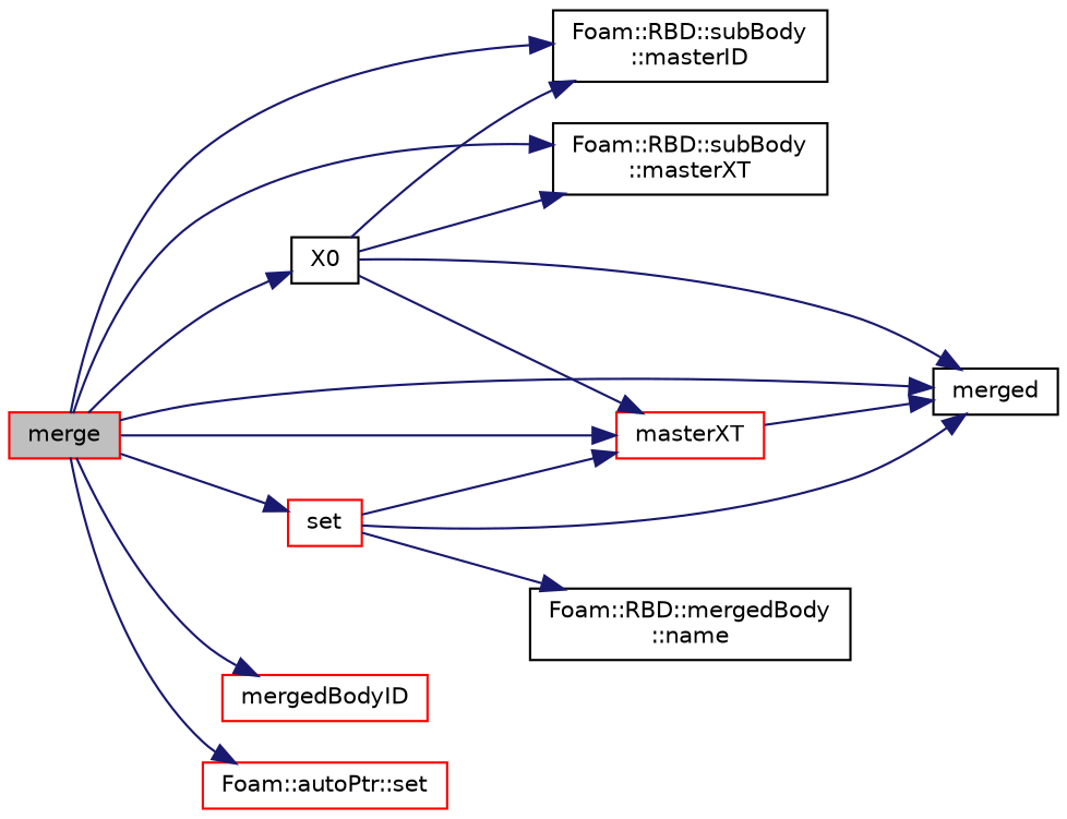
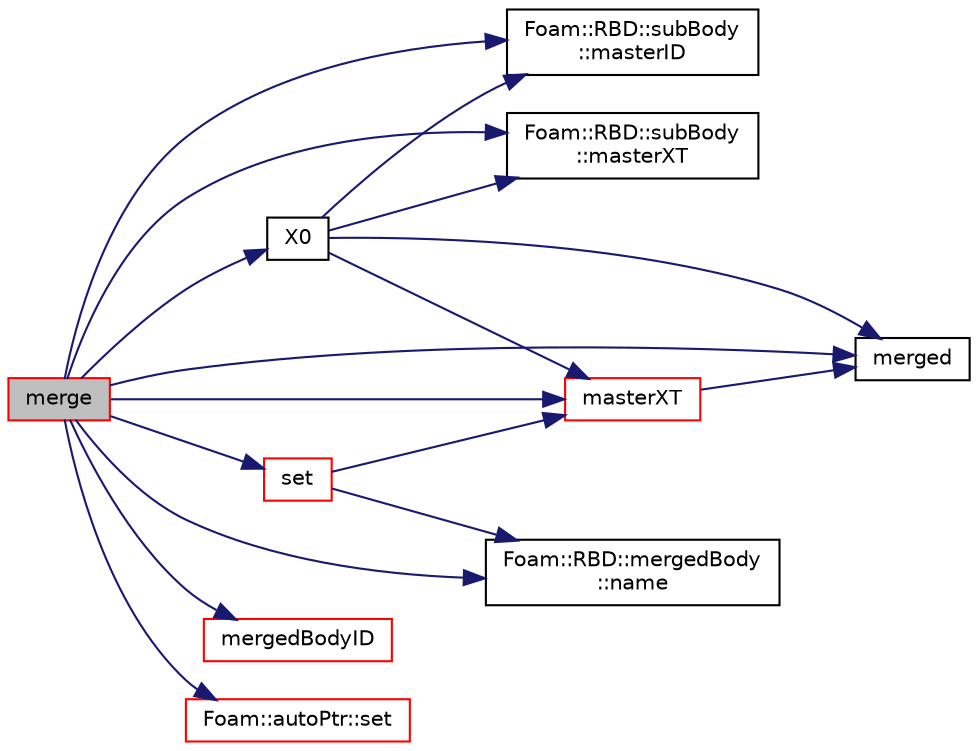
  digraph {
    rankdir=LR
    node [color=red fontname=Helvetica fontsize=10 shape=record]
    edge [color=midnightblue fontname=Helvetica fontsize=10 labelfontname=Helvetica labelfontsize=10 style=solid]
    n1 [fillcolor=grey75 fontcolor=black height=0.2 label=merge style=filled width=0.4]
    n2 [color=black height=0.2 label="Foam::RBD::subBody\l::masterID" width=0.4]
    n3 [color=black height=0.2 label="Foam::RBD::subBody\l::masterXT" width=0.4]
    n4 [color=black height=0.2 label=merged width=0.4]
    n5 [height=0.2 label=masterXT width=0.4]
    n6 [height=0.2 label=mergedBodyID width=0.4]
    n7 [color=black height=0.2 label="Foam::RBD::mergedBody\l::name" width=0.4]
    n8 [height=0.2 label=set width=0.4]
    n9 [height=0.2 label="Foam::autoPtr::set" width=0.4]
    n10 [color=black height=0.2 label=X0 width=0.4]
    n1 -> n2
    n1 -> n3
    n1 -> n4
    n1 -> n5
    n1 -> n6
+   n1 -> n7
    n1 -> n8
    n1 -> n9
    n1 -> n10
    n5 -> n4
-   n8 -> n4
    n8 -> n5
    n8 -> n7
    n10 -> n2
    n10 -> n3
    n10 -> n4
    n10 -> n5
  }
